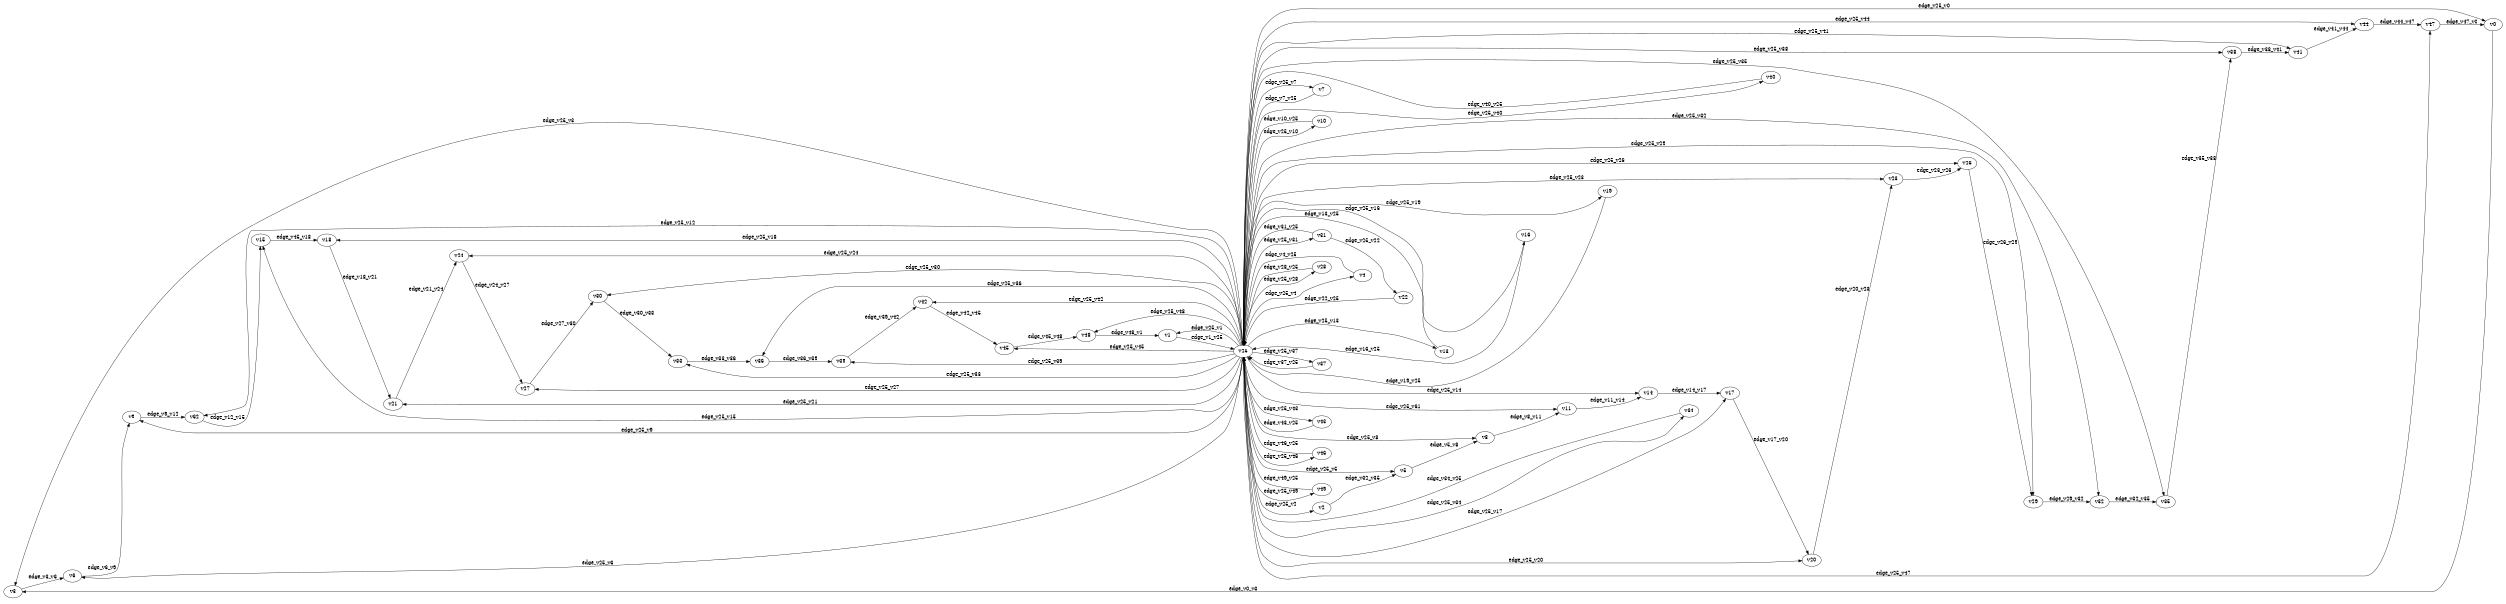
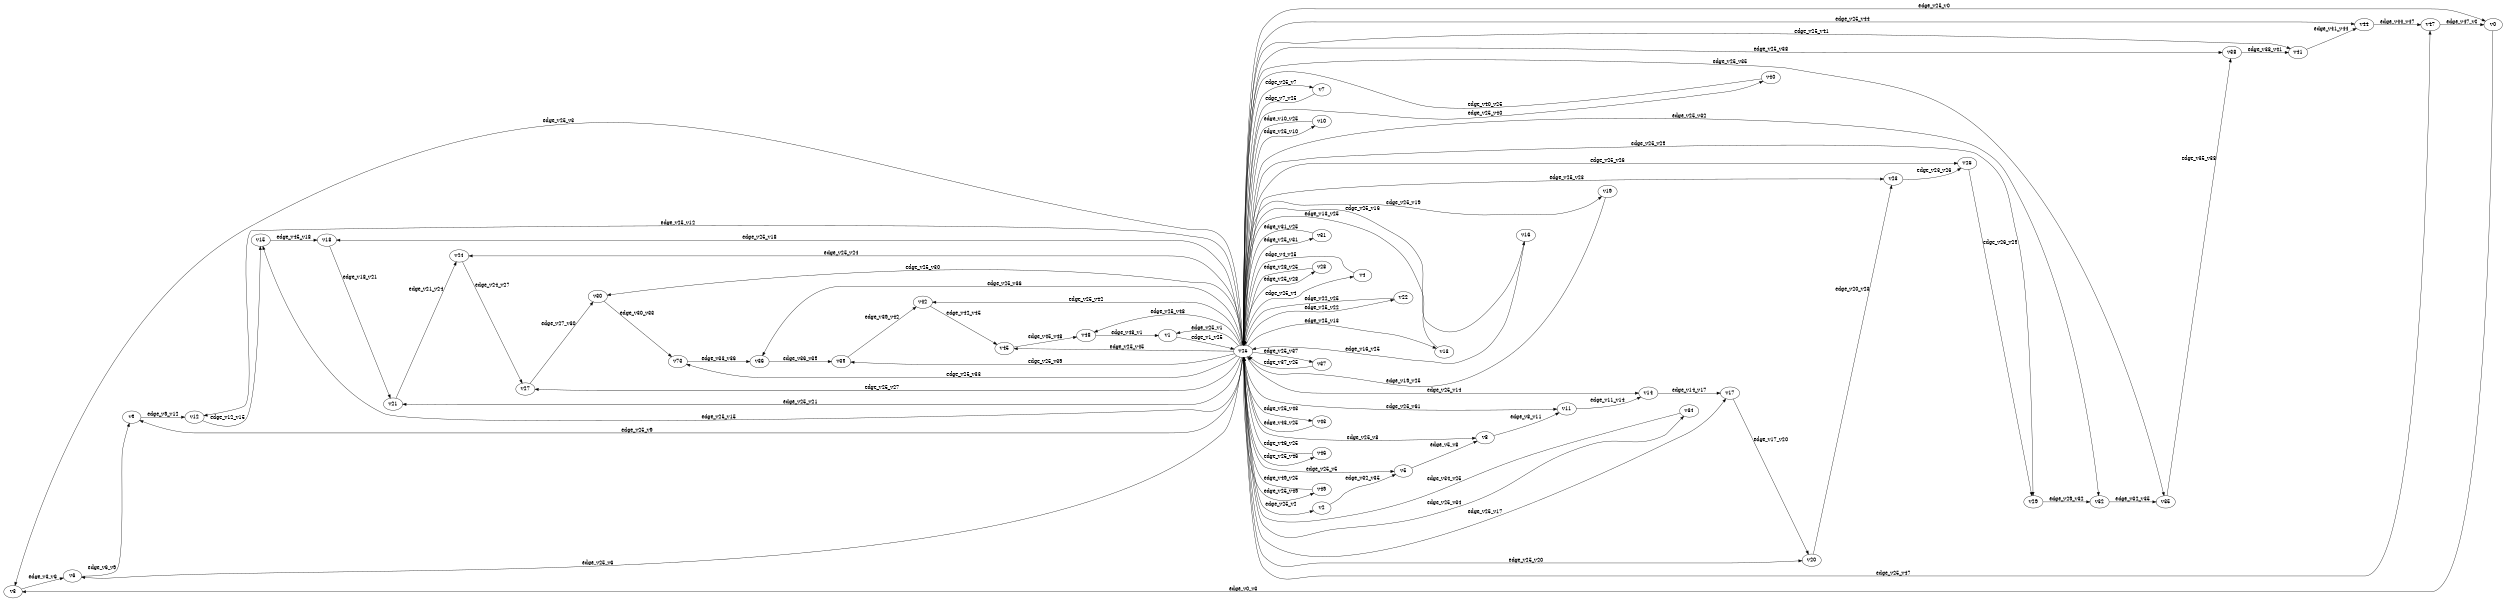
  digraph {
    rankdir=LR
    node [player=0]
    edge [discount=0.451 weight=-4.83]
    v3 [player=1]
    v0
    v6
    v1 [player=1]
    v25
    v2
    v5 [player=1]
    v4
    v8
    v9 [player=1]
    v7 [player=1]
    v11 [player=1]
-   v12 [label=v62]
+   v12
    v10
    v14
    v15 [player=1]
    v13 [player=1]
    v17 [player=1]
    v18
    v16
    v20
    v21 [player=1]
    v19 [player=1]
    v23 [player=1]
    v24
    v22
    v26
    v27 [player=1]
    v28
    v29 [player=1]
    v30
    v31 [player=1]
    v32
-   v33 [player=1]
+   v33 [player=1 label=v73]
    v34
    v35 [player=1]
    v36
    v37 [player=1]
    v38
    v39 [player=1]
    v40
    v41 [player=1]
    v42
    v43 [player=1]
    v44
    v45 [player=1]
    v46
    v47 [player=1]
    v48
    v49 [player=1]
    v3 -> v6 [label=edge_v3_v6 weight=1.21]
    v0 -> v3 [label=edge_v0_v3 weight=4.50]
    v6 -> v9 [label=edge_v6_v9 weight=0.02]
    v1 -> v25 [label=edge_v1_v25 weight=-7.54]
    v25 -> v3 [label=edge_v25_v3 weight=-0.24]
    v25 -> v0 [label=edge_v25_v0 weight=8.84]
    v25 -> v6 [label=edge_v25_v6 weight=0.62]
    v25 -> v1 [label=edge_v25_v1]
    v25 -> v2 [label=edge_v25_v2 weight=7.80]
    v25 -> v5 [label=edge_v25_v5 weight=6.31]
    v25 -> v4 [label=edge_v25_v4 weight=-2.61]
    v25 -> v8 [label=edge_v25_v8 weight=7.42]
    v25 -> v9 [label=edge_v25_v9 weight=2.10]
    v25 -> v7 [label=edge_v25_v7 weight=6.32]
    v25 -> v11 [label=edge_v25_v61 weight=-5.56]
    v25 -> v12 [label=edge_v25_v12 weight=-2.45]
    v25 -> v10 [label=edge_v25_v10 weight=0.11]
    v25 -> v14 [label=edge_v25_v14 weight=7.95]
    v25 -> v15 [label=edge_v25_v15 weight=0.06]
    v25 -> v13 [label=edge_v25_v13]
    v25 -> v17 [label=edge_v25_v17 weight=-4.57]
    v25 -> v18 [label=edge_v25_v18 weight=3.56]
    v25 -> v16 [label=edge_v25_v16 weight=-1.29]
    v25 -> v20 [label=edge_v25_v20 weight=5.23]
    v25 -> v21 [label=edge_v25_v21 weight=2.85]
    v25 -> v19 [label=edge_v25_v19 weight=-1.94]
    v25 -> v23 [label=edge_v25_v23 weight=-2.03]
    v25 -> v24 [label=edge_v25_v24 weight=5.21]
-   v31 -> v22 [label=edge_v25_v22 weight=5.25]
+   v25 -> v22 [label=edge_v25_v22 weight=5.25]
    v25 -> v26 [label=edge_v25_v26 weight=8.78]
    v25 -> v27 [label=edge_v25_v27 weight=4.49]
    v25 -> v28 [label=edge_v25_v28 weight=2.91]
    v25 -> v29 [label=edge_v25_v29 weight=-5.27]
    v25 -> v30 [label=edge_v25_v30 weight=-5.66]
    v25 -> v31 [label=edge_v25_v31 weight=3.30]
    v25 -> v32 [label=edge_v25_v32 weight=-5.18]
    v25 -> v33 [label=edge_v25_v33 weight=2.90]
    v25 -> v34 [label=edge_v25_v34 weight=-1.94]
    v25 -> v35 [label=edge_v25_v35 weight=-5.98]
    v25 -> v36 [label=edge_v25_v36 weight=4.44]
    v25 -> v37 [label=edge_v25_v37 weight=7.79]
    v25 -> v38 [label=edge_v25_v38 weight=3.81]
    v25 -> v39 [label=edge_v25_v39 weight=4.48]
    v25 -> v40 [label=edge_v25_v40 weight=-4.09]
    v25 -> v41 [label=edge_v25_v41 weight=-5.20]
    v25 -> v42 [label=edge_v25_v42 weight=7.12]
    v25 -> v43 [label=edge_v25_v43 weight=3.74]
    v25 -> v44 [label=edge_v25_v44 weight=3.01]
    v25 -> v45 [label=edge_v25_v45 weight=8.48]
    v25 -> v46 [label=edge_v25_v46 weight=-0.07]
    v25 -> v47 [label=edge_v25_v47 weight=4.87]
    v25 -> v48 [label=edge_v25_v48 weight=-1.67]
    v25 -> v49 [label=edge_v25_v49 weight=0.71]
    v2 -> v5 [label=edge_v32_v35 weight=4.83]
    v5 -> v8 [label=edge_v5_v8 weight=0.51]
    v4 -> v25 [label=edge_v4_v25 weight=0.21]
    v8 -> v11 [label=edge_v8_v11 weight=3.06]
    v9 -> v12 [label=edge_v9_v12 weight=6.15]
    v7 -> v25 [label=edge_v7_v25 weight=3.41]
    v11 -> v14 [label=edge_v11_v14 weight=5.29]
    v12 -> v15 [label=edge_v12_v15 weight=0.82]
    v10 -> v25 [label=edge_v10_v25 weight=2.39]
    v14 -> v17 [label=edge_v14_v17 weight=3.04]
    v15 -> v18 [label=edge_v45_v18 weight=5.41]
    v13 -> v25 [label=edge_v13_v25 weight=-6.86]
    v17 -> v20 [label=edge_v17_v20 weight=-0.31]
    v18 -> v21 [label=edge_v18_v21 weight=-2.04]
    v16 -> v25 [label=edge_v16_v25 weight=-1.47]
    v20 -> v23 [label=edge_v20_v23 weight=-2.55]
    v21 -> v24 [label=edge_v21_v24 weight=-0.06]
    v19 -> v25 [label=edge_v19_v25 weight=0.99]
    v23 -> v26 [label=edge_v23_v26 weight=6.76]
    v24 -> v27 [label=edge_v24_v27 weight=-0.46]
    v22 -> v25 [label=edge_v22_v25 weight=3.67]
    v26 -> v29 [label=edge_v26_v29 weight=-2.97]
    v27 -> v30 [label=edge_v27_v30 weight=-2.42]
    v28 -> v25 [label=edge_v28_v25 weight=2.88]
    v29 -> v32 [label=edge_v29_v32 weight=3.87]
    v30 -> v33 [label=edge_v30_v33 weight=-2.54]
    v31 -> v25 [label=edge_v31_v25 weight=5.67]
    v32 -> v35 [label=edge_v32_v35 weight=6.89]
    v33 -> v36 [label=edge_v33_v36 weight=3.98]
    v34 -> v25 [label=edge_v34_v25 weight=-1.05]
    v35 -> v38 [label=edge_v35_v38 weight=-1.03]
    v36 -> v39 [label=edge_v36_v39 weight=5.19]
    v37 -> v25 [label=edge_v37_v25 weight=6.83]
    v38 -> v41 [label=edge_v38_v41 weight=1.38]
    v39 -> v42 [label=edge_v39_v42 weight=-2.00]
    v40 -> v25 [label=edge_v40_v25 weight=-1.56]
    v41 -> v44 [label=edge_v41_v44 weight=-2.92]
    v42 -> v45 [label=edge_v42_v45 weight=1.06]
    v43 -> v25 [label=edge_v43_v25 weight=4.01]
    v44 -> v47 [label=edge_v44_v47 weight=1.35]
    v45 -> v48 [label=edge_v45_v48 weight=5.82]
    v46 -> v25 [label=edge_v46_v25 weight=1.86]
    v47 -> v0 [label=edge_v47_v0 weight=6.79]
    v48 -> v1 [label=edge_v48_v1 weight=-0.16]
    v49 -> v25 [label=edge_v49_v25 weight=2.59]
  }
